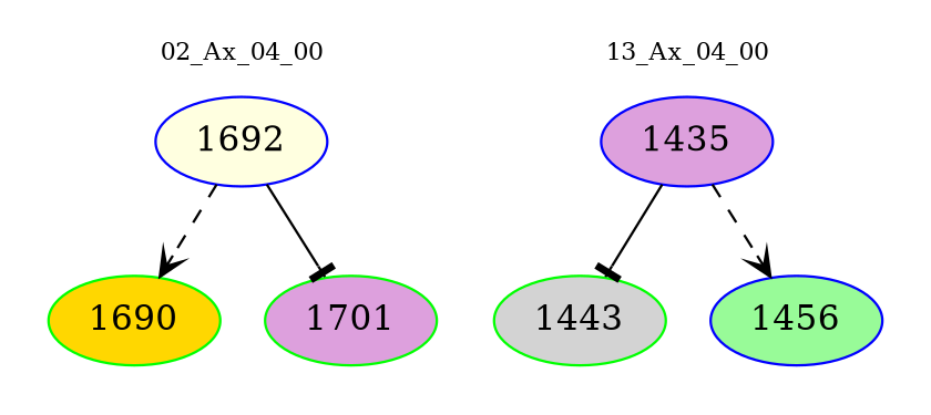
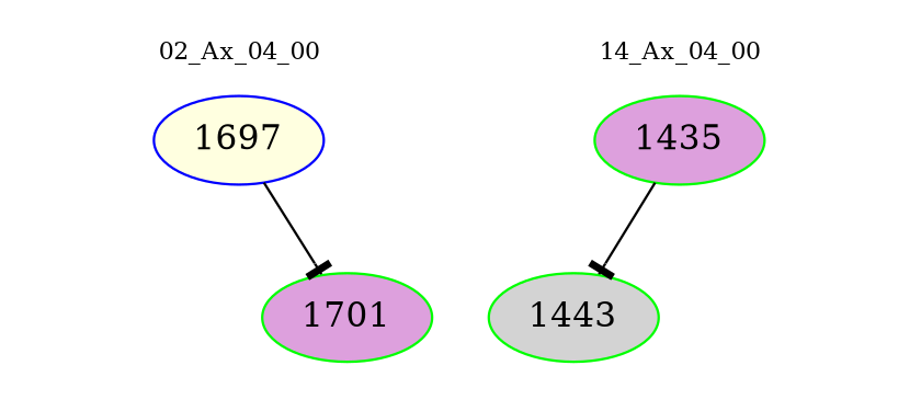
  digraph {
    node [color=blue fillcolor=plum style=filled]
    edge [arrowhead=vee color=black style=dashed]
-   n1 [fillcolor=lightyellow label=1692]
-   n2 [color=green fillcolor=gold label=1690]
+   n1 [fillcolor=lightyellow label=1697]
    n3 [color=green label=1701]
-   n4 [label=1435]
+   n4 [color=green label=1435]
    n5 [color=green fillcolor=lightgrey label=1443]
-   n6 [fillcolor=palegreen label=1456]
    subgraph cluster_1 {
      color=white
      fontsize=10
      label="02_Ax_04_00"
      n1
-     n2
      n3
    }
    subgraph cluster_2 {
      color=white
      fontsize=10
-     label="13_Ax_04_00"
+     label="14_Ax_04_00"
      n4
      n5
-     n6
    }
-   n1 -> n2
    n1 -> n3 [arrowhead=tee style=solid]
    n4 -> n5 [arrowhead=tee style=solid]
-   n4 -> n6
  }
